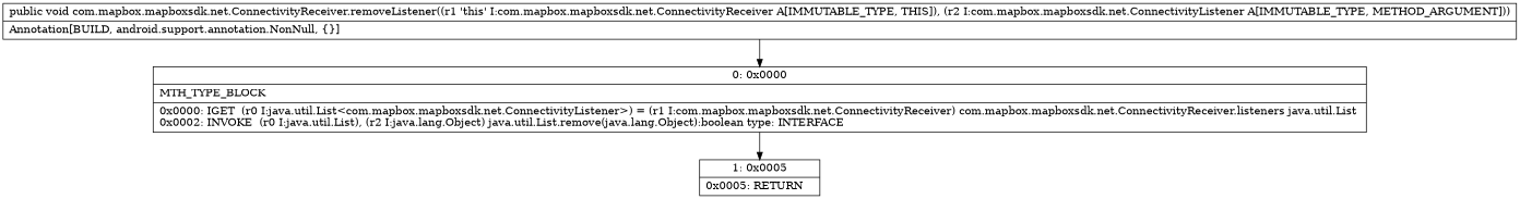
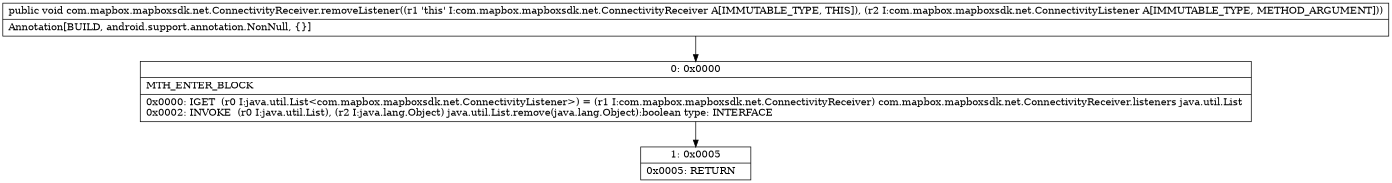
  digraph {
    node [shape=record]
-   n1 [label="{0\:\ 0x0000|MTH_TYPE_BLOCK\l|0x0000: IGET  (r0 I:java.util.List\<com.mapbox.mapboxsdk.net.ConnectivityListener\>) = (r1 I:com.mapbox.mapboxsdk.net.ConnectivityReceiver) com.mapbox.mapboxsdk.net.ConnectivityReceiver.listeners java.util.List \l0x0002: INVOKE  (r0 I:java.util.List), (r2 I:java.lang.Object) java.util.List.remove(java.lang.Object):boolean type: INTERFACE \l}"]
+   n1 [label="{0\:\ 0x0000|MTH_ENTER_BLOCK\l|0x0000: IGET  (r0 I:java.util.List\<com.mapbox.mapboxsdk.net.ConnectivityListener\>) = (r1 I:com.mapbox.mapboxsdk.net.ConnectivityReceiver) com.mapbox.mapboxsdk.net.ConnectivityReceiver.listeners java.util.List \l0x0002: INVOKE  (r0 I:java.util.List), (r2 I:java.lang.Object) java.util.List.remove(java.lang.Object):boolean type: INTERFACE \l}"]
    n2 [label="{1\:\ 0x0005|0x0005: RETURN   \l}"]
    n3 [label="{public void com.mapbox.mapboxsdk.net.ConnectivityReceiver.removeListener((r1 'this' I:com.mapbox.mapboxsdk.net.ConnectivityReceiver A[IMMUTABLE_TYPE, THIS]), (r2 I:com.mapbox.mapboxsdk.net.ConnectivityListener A[IMMUTABLE_TYPE, METHOD_ARGUMENT]))  | Annotation[BUILD, android.support.annotation.NonNull, \{\}]\l}"]
    n1 -> n2
    n3 -> n1
  }
